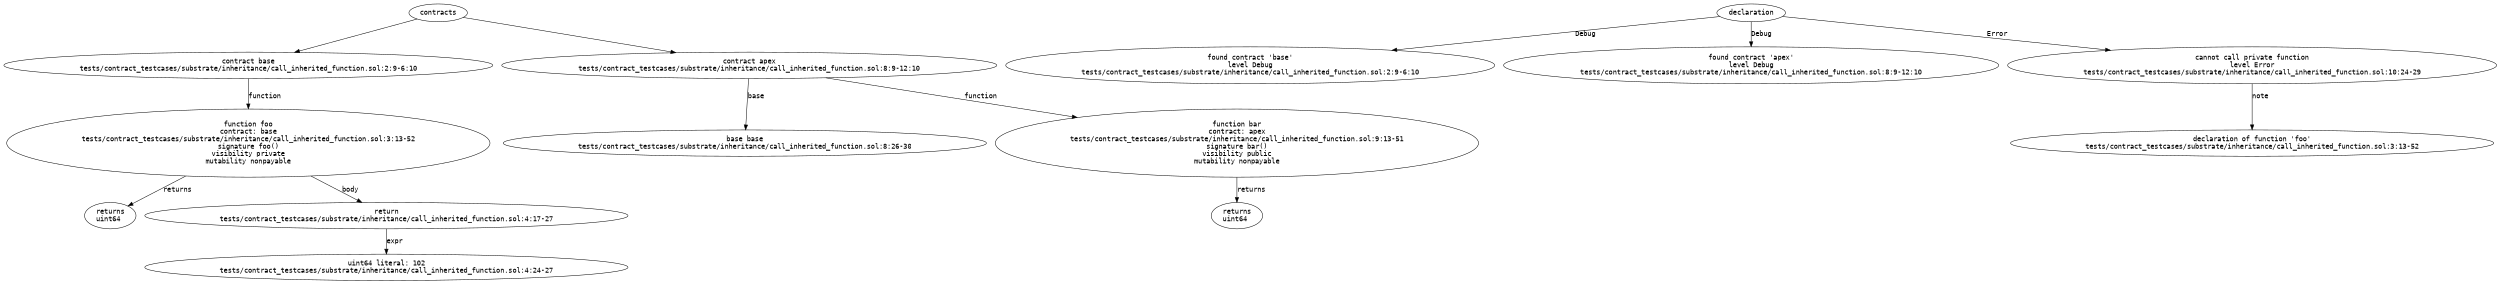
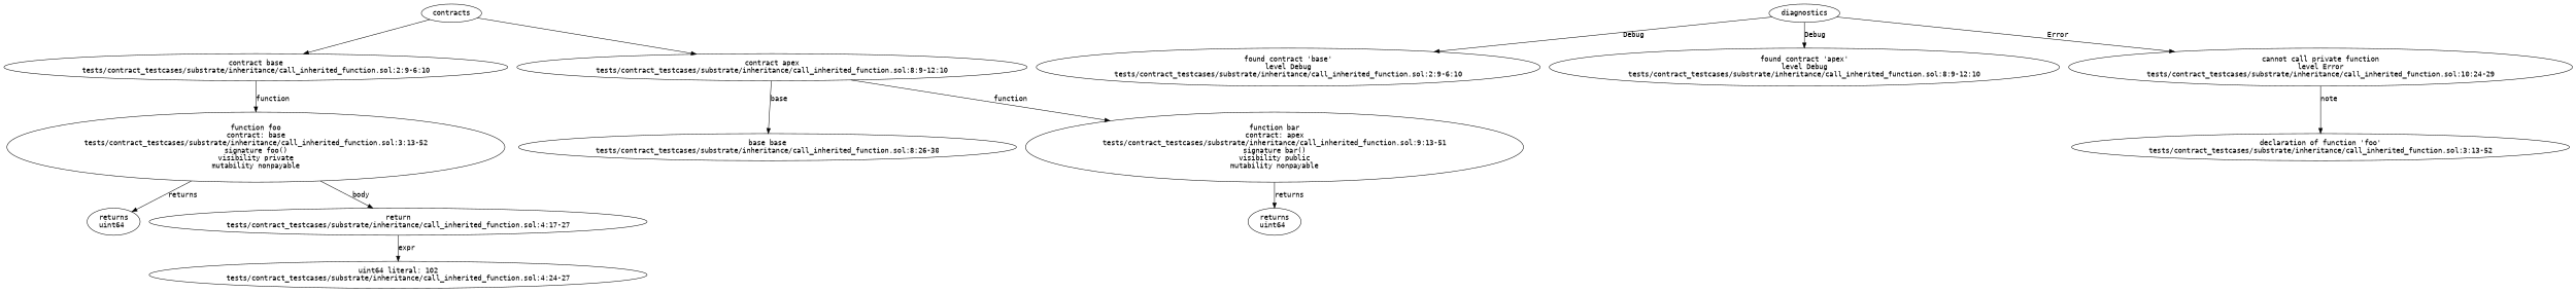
  strict digraph {
    fontname="DejaVu Sans Mono"
    node [fontname="DejaVu Sans Mono"]
    edge [fontname="DejaVu Sans Mono"]
    n1 [label="contract base\ntests/contract_testcases/substrate/inheritance/call_inherited_function.sol:2:9-6:10"]
    n2 [label="function foo\ncontract: base\ntests/contract_testcases/substrate/inheritance/call_inherited_function.sol:3:13-52\nsignature foo()\nvisibility private\nmutability nonpayable"]
    n3 [label="returns\nuint64 "]
    n4 [label="return\ntests/contract_testcases/substrate/inheritance/call_inherited_function.sol:4:17-27"]
    n5 [label="uint64 literal: 102\ntests/contract_testcases/substrate/inheritance/call_inherited_function.sol:4:24-27"]
    n6 [label="contract apex\ntests/contract_testcases/substrate/inheritance/call_inherited_function.sol:8:9-12:10"]
    n7 [label="base base\ntests/contract_testcases/substrate/inheritance/call_inherited_function.sol:8:26-30"]
    n8 [label="function bar\ncontract: apex\ntests/contract_testcases/substrate/inheritance/call_inherited_function.sol:9:13-51\nsignature bar()\nvisibility public\nmutability nonpayable"]
    n9 [label="returns\nuint64 "]
    n10 [label="found contract 'base'\nlevel Debug\ntests/contract_testcases/substrate/inheritance/call_inherited_function.sol:2:9-6:10"]
    n11 [label="found contract 'apex'\nlevel Debug\ntests/contract_testcases/substrate/inheritance/call_inherited_function.sol:8:9-12:10"]
    n12 [label="cannot call private function\nlevel Error\ntests/contract_testcases/substrate/inheritance/call_inherited_function.sol:10:24-29"]
    n13 [label="declaration of function 'foo'\ntests/contract_testcases/substrate/inheritance/call_inherited_function.sol:3:13-52"]
    contracts
-   diagnostics [label=declaration]
+   diagnostics
    n1 -> n2 [label=function]
    n2 -> n3 [label=returns]
    n2 -> n4 [label=body]
    n4 -> n5 [label=expr]
    n6 -> n7 [label=base]
    n6 -> n8 [label=function]
    n8 -> n9 [label=returns]
    n12 -> n13 [label=note]
    contracts -> n1
    contracts -> n6
    diagnostics -> n10 [label=Debug]
    diagnostics -> n11 [label=Debug]
    diagnostics -> n12 [label=Error]
  }
